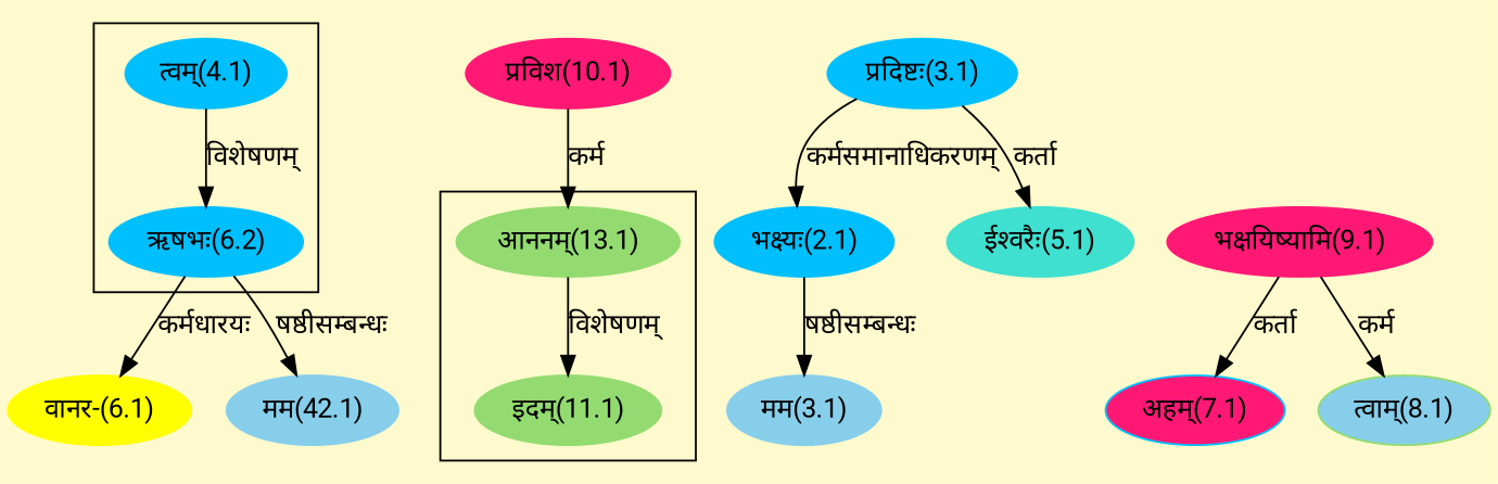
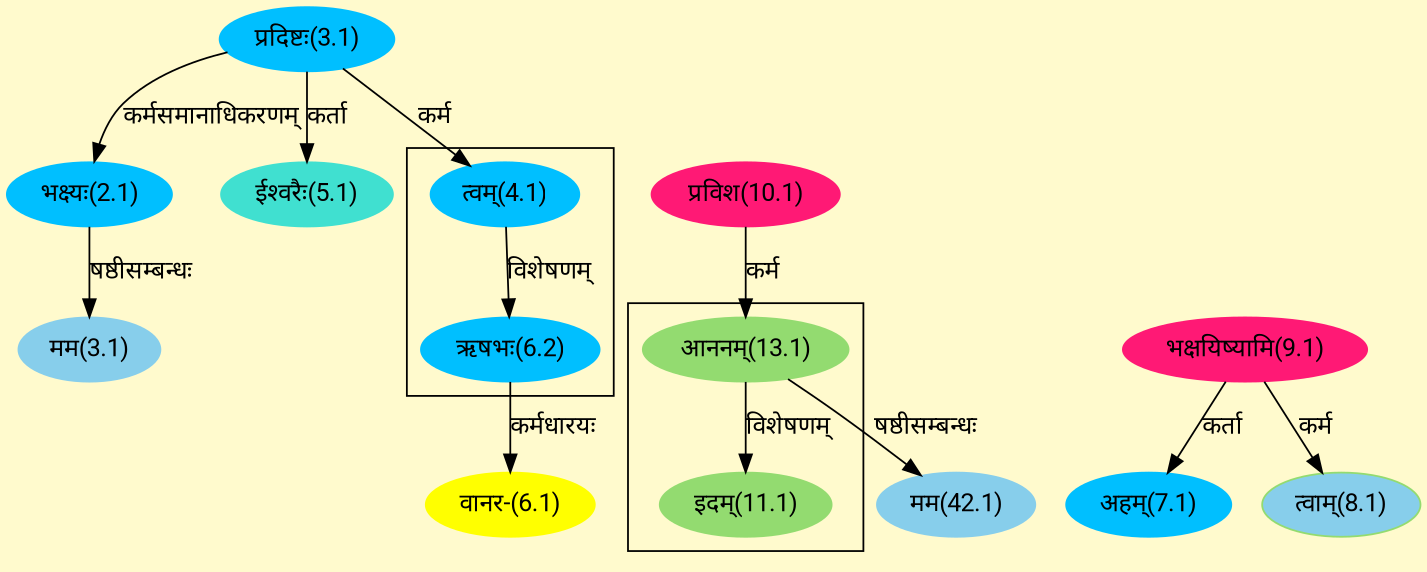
  digraph {
    bgcolor=lemonchiffon1
    compound=true
    fontname=Roboto
    rankdir=BT
    node [color="#00BFFF" fontname=Roboto style=filled]
    edge [dir=back fontname=Roboto]
    n1 [label="ऋषभः(6.2)"]
    n2 [label="त्वम्(4.1)"]
    n3 [color="#93DB70" label="इदम्(11.1)"]
    n4 [color="#93DB70" label="आननम्(13.1)"]
    n5 [label="प्रदिष्टः(3.1)"]
    n6 [color="#FF1975" label="प्रविश(10.1)"]
    n7 [color="#87CEEB" label="मम(3.1)"]
    n8 [label="भक्ष्यः(2.1)"]
    n9 [color="#40E0D0" label="ईश्वरैः(5.1)"]
    n10 [color="#FFFF00" label="वानर-(6.1)"]
-   n11 [label="अहम्(7.1)" fillcolor="#FF1975"]
+   n11 [label="अहम्(7.1)"]
    n12 [color="#FF1975" label="भक्षयिष्यामि(9.1)"]
    n13 [color="#93DB70" fillcolor="#87CEEB" label="त्वाम्(8.1)"]
    n14 [color="#87CEEB" label="मम(42.1)"]
    subgraph cluster_1 {
      n1
      n2
    }
    subgraph cluster_2 {
      n3
      n4
    }
    n1 -> n2 [label="विशेषणम्"]
+   n2 -> n5 [label="कर्म"]
    n3 -> n4 [label="विशेषणम्"]
    n4 -> n6 [label="कर्म"]
    n7 -> n8 [label="षष्ठीसम्बन्धः"]
    n8 -> n5 [label="कर्मसमानाधिकरणम्"]
    n9 -> n5 [label="कर्ता"]
    n10 -> n1 [label="कर्मधारयः"]
    n11 -> n12 [label="कर्ता"]
    n13 -> n12 [label="कर्म"]
-   n14 -> n1 [label="षष्ठीसम्बन्धः"]
+   n14 -> n4 [label="षष्ठीसम्बन्धः"]
  }
